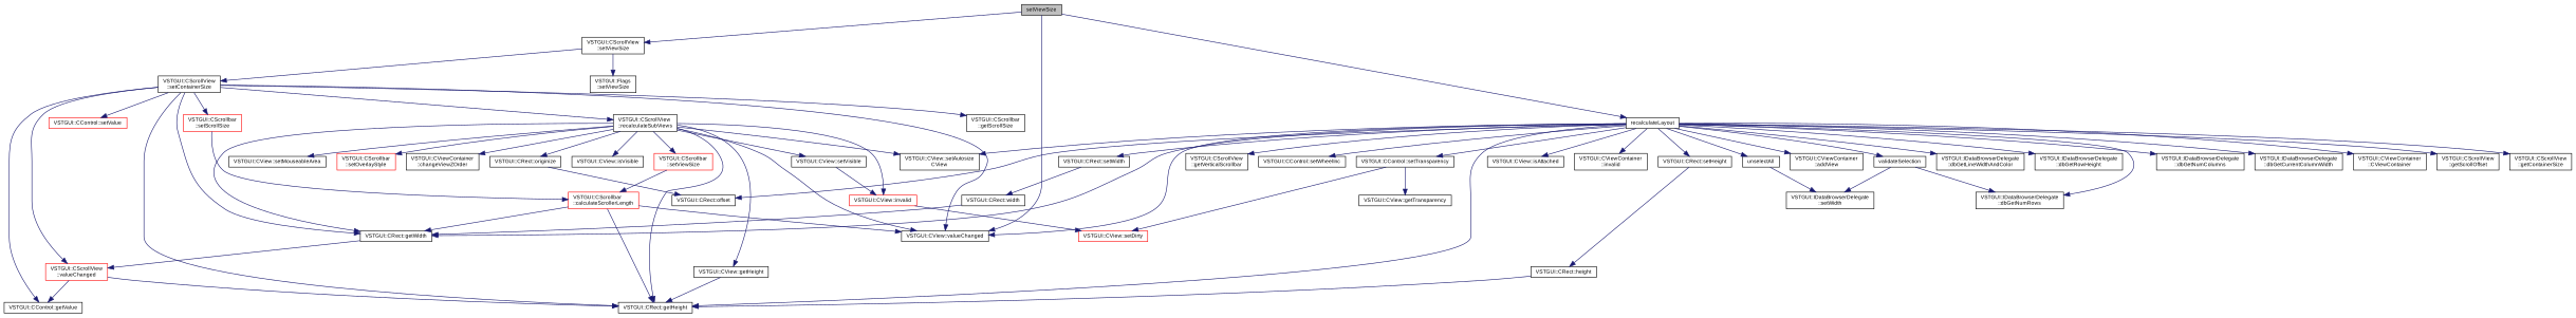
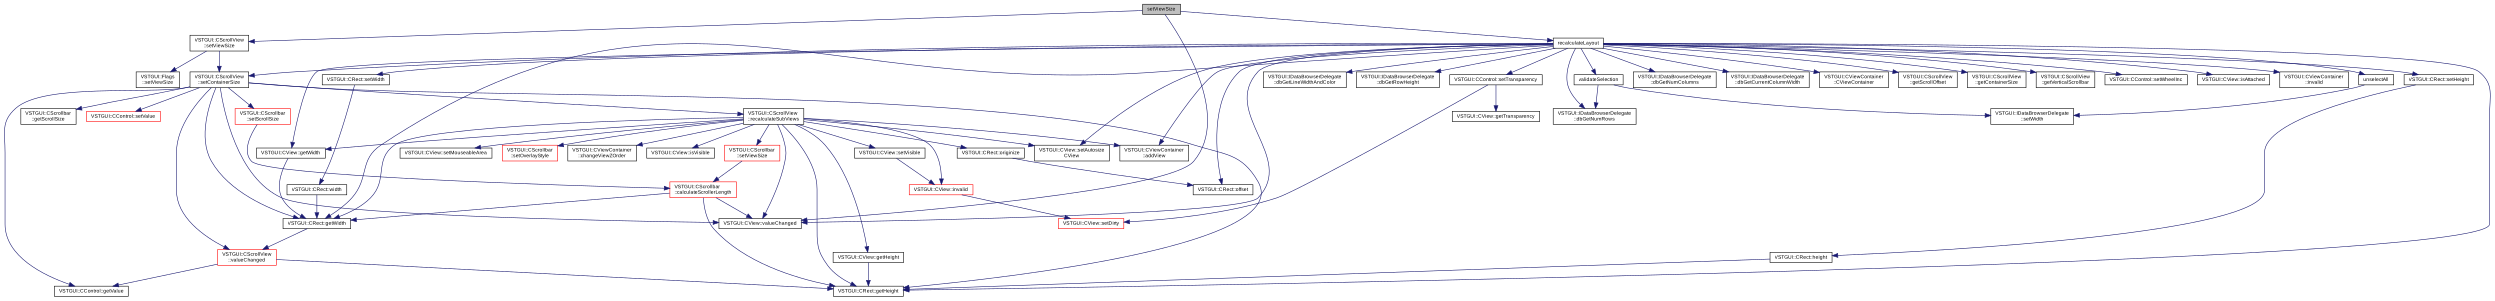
  digraph {
    rankdir=TB
    node [color=black fontname=Arial fontsize=9 shape=record]
    edge [color=midnightblue fontname=Arial fontsize=9 labelfontname=Arial labelfontsize=9 style=solid]
    n1 [fillcolor=grey75 fontcolor=black height=0.2 label=setViewSize style=filled width=0.4]
    n2 [height=0.2 label="VSTGUI::CView::valueChanged" width=0.4]
    n3 [height=0.2 label="VSTGUI::CScrollView\l::setViewSize" width=0.4]
    n4 [height=0.2 label=recalculateLayout width=0.4]
    n5 [height=0.2 label="VSTGUI::Flags\l::setViewSize" width=0.4]
    n6 [height=0.2 label="VSTGUI::CScrollView\l::setContainerSize" width=0.4]
    n7 [height=0.2 label="VSTGUI::CRect::getWidth" width=0.4]
    n8 [height=0.2 label="VSTGUI::CRect::getHeight" width=0.4]
+   n9 [height=0.2 label="VSTGUI::CView::getWidth" width=0.4]
    n10 [height=0.2 label="VSTGUI::CView::setAutosize\lCView" width=0.4]
    n11 [height=0.2 label="VSTGUI::CViewContainer\l::addView" width=0.4]
    n12 [height=0.2 label="VSTGUI::CRect::offset" width=0.4]
    n13 [height=0.2 label="VSTGUI::IDataBrowserDelegate\l::dbGetLineWidthAndColor" width=0.4]
    n14 [height=0.2 label="VSTGUI::IDataBrowserDelegate\l::dbGetRowHeight" width=0.4]
    n15 [height=0.2 label="VSTGUI::IDataBrowserDelegate\l::dbGetNumRows" width=0.4]
    n16 [height=0.2 label="VSTGUI::IDataBrowserDelegate\l::dbGetNumColumns" width=0.4]
    n17 [height=0.2 label="VSTGUI::IDataBrowserDelegate\l::dbGetCurrentColumnWidth" width=0.4]
    n18 [height=0.2 label="VSTGUI::CRect::setWidth" width=0.4]
    n19 [height=0.2 label="VSTGUI::CViewContainer\l::CViewContainer" width=0.4]
    n20 [height=0.2 label="VSTGUI::CControl::setTransparency" width=0.4]
    n21 [height=0.2 label="VSTGUI::CScrollView\l::getScrollOffset" width=0.4]
    n22 [height=0.2 label="VSTGUI::CRect::setHeight" width=0.4]
    n23 [height=0.2 label="VSTGUI::CScrollView\l::getContainerSize" width=0.4]
    n24 [height=0.2 label="VSTGUI::CScrollView\l::getVerticalScrollbar" width=0.4]
    n25 [height=0.2 label="VSTGUI::CControl::setWheelInc" width=0.4]
    n26 [height=0.2 label="VSTGUI::CView::isAttached" width=0.4]
    n27 [height=0.2 label="VSTGUI::CViewContainer\l::invalid" width=0.4]
    n28 [height=0.2 label=validateSelection width=0.4]
    n29 [height=0.2 label=unselectAll width=0.4]
    n30 [height=0.2 label="VSTGUI::CScrollView\l::recalculateSubViews" width=0.4]
    n31 [height=0.2 label="VSTGUI::CScrollbar\l::getScrollSize" width=0.4]
    n32 [height=0.2 label="VSTGUI::CControl::getValue" width=0.4]
    n33 [color=red height=0.2 label="VSTGUI::CScrollbar\l::setScrollSize" width=0.4]
    n34 [color=red height=0.2 label="VSTGUI::CControl::setValue" width=0.4]
    n35 [color=red height=0.2 label="VSTGUI::CScrollView\l::valueChanged" width=0.4]
    n36 [height=0.2 label="VSTGUI::CView::getHeight" width=0.4]
    n37 [height=0.2 label="VSTGUI::CRect::originize" width=0.4]
    n38 [height=0.2 label="VSTGUI::CView::isVisible" width=0.4]
    n39 [color=red height=0.2 label="VSTGUI::CView::invalid" width=0.4]
    n40 [color=red height=0.2 label="VSTGUI::CScrollbar\l::setViewSize" width=0.4]
    n41 [height=0.2 label="VSTGUI::CView::setMouseableArea" width=0.4]
    n42 [height=0.2 label="VSTGUI::CView::setVisible" width=0.4]
    n43 [color=red height=0.2 label="VSTGUI::CScrollbar\l::setOverlayStyle" width=0.4]
    n44 [height=0.2 label="VSTGUI::CViewContainer\l::changeViewZOrder" width=0.4]
    n45 [color=red height=0.2 label="VSTGUI::CScrollbar\l::calculateScrollerLength" width=0.4]
    n46 [color=red height=0.2 label="VSTGUI::CView::setDirty" width=0.4]
    n47 [height=0.2 label="VSTGUI::CRect::width" width=0.4]
    n48 [height=0.2 label="VSTGUI::CView::getTransparency" width=0.4]
    n49 [height=0.2 label="VSTGUI::CRect::height" width=0.4]
    n50 [height=0.2 label="VSTGUI::IDataBrowserDelegate\l::setWidth" width=0.4]
    n1 -> n2
    n1 -> n3
    n1 -> n4
    n3 -> n5
    n3 -> n6
    n4 -> n2
+   n4 -> n6
    n4 -> n7
    n4 -> n8
+   n4 -> n9
    n4 -> n10
    n4 -> n11
    n4 -> n12
    n4 -> n13
    n4 -> n14
    n4 -> n15
    n4 -> n16
    n4 -> n17
    n4 -> n18
    n4 -> n19
    n4 -> n20
    n4 -> n21
    n4 -> n22
    n4 -> n23
    n4 -> n24
    n4 -> n25
    n4 -> n26
    n4 -> n27
    n4 -> n28
    n4 -> n29
    n6 -> n2
    n6 -> n7
    n6 -> n8
    n6 -> n30
    n6 -> n31
    n6 -> n32
    n6 -> n33
    n6 -> n34
    n6 -> n35
    n7 -> n35
+   n9 -> n7
    n18 -> n47
    n20 -> n46
    n20 -> n48
    n22 -> n49
    n28 -> n15
    n28 -> n50
    n29 -> n50
    n30 -> n2
    n30 -> n7
    n30 -> n8
+   n30 -> n9
    n30 -> n10
+   n30 -> n11
    n30 -> n36
    n30 -> n37
    n30 -> n38
    n30 -> n39
    n30 -> n40
    n30 -> n41
    n30 -> n42
    n30 -> n43
    n30 -> n44
    n33 -> n45
    n35 -> n8
    n35 -> n32
    n36 -> n8
    n37 -> n12
    n39 -> n46
    n40 -> n45
    n42 -> n39
    n45 -> n2
    n45 -> n7
    n45 -> n8
    n47 -> n7
    n49 -> n8
  }
